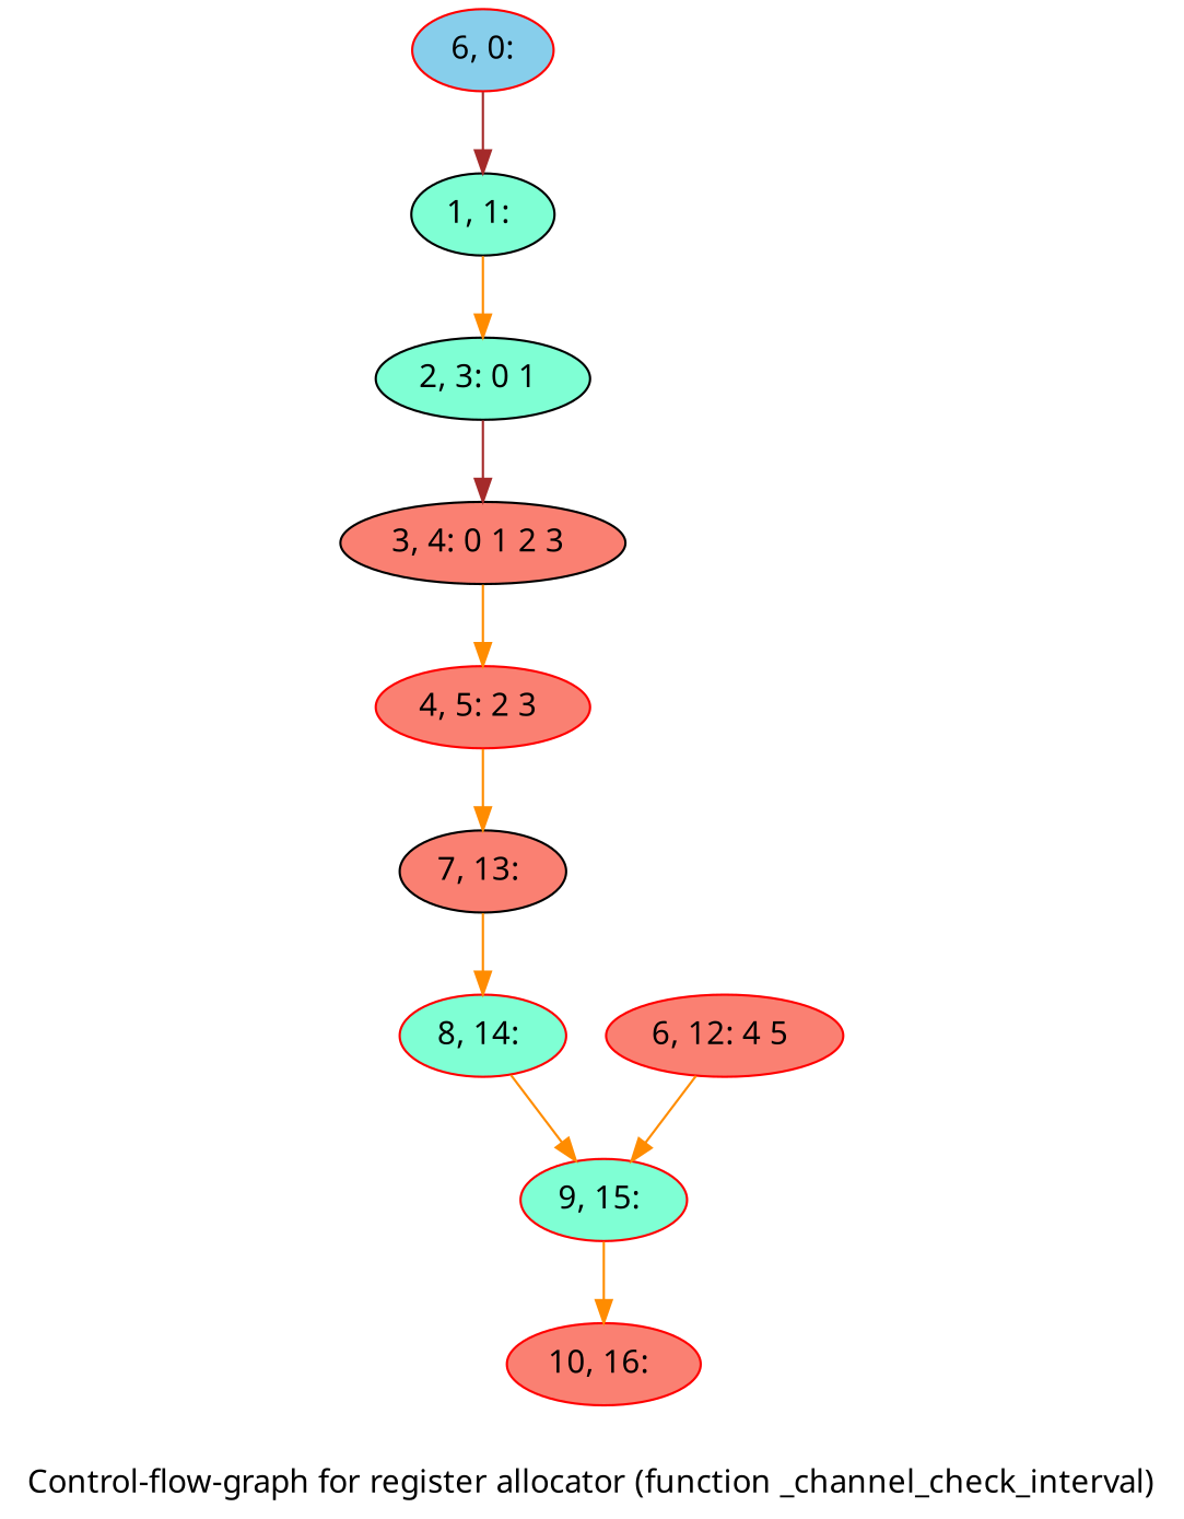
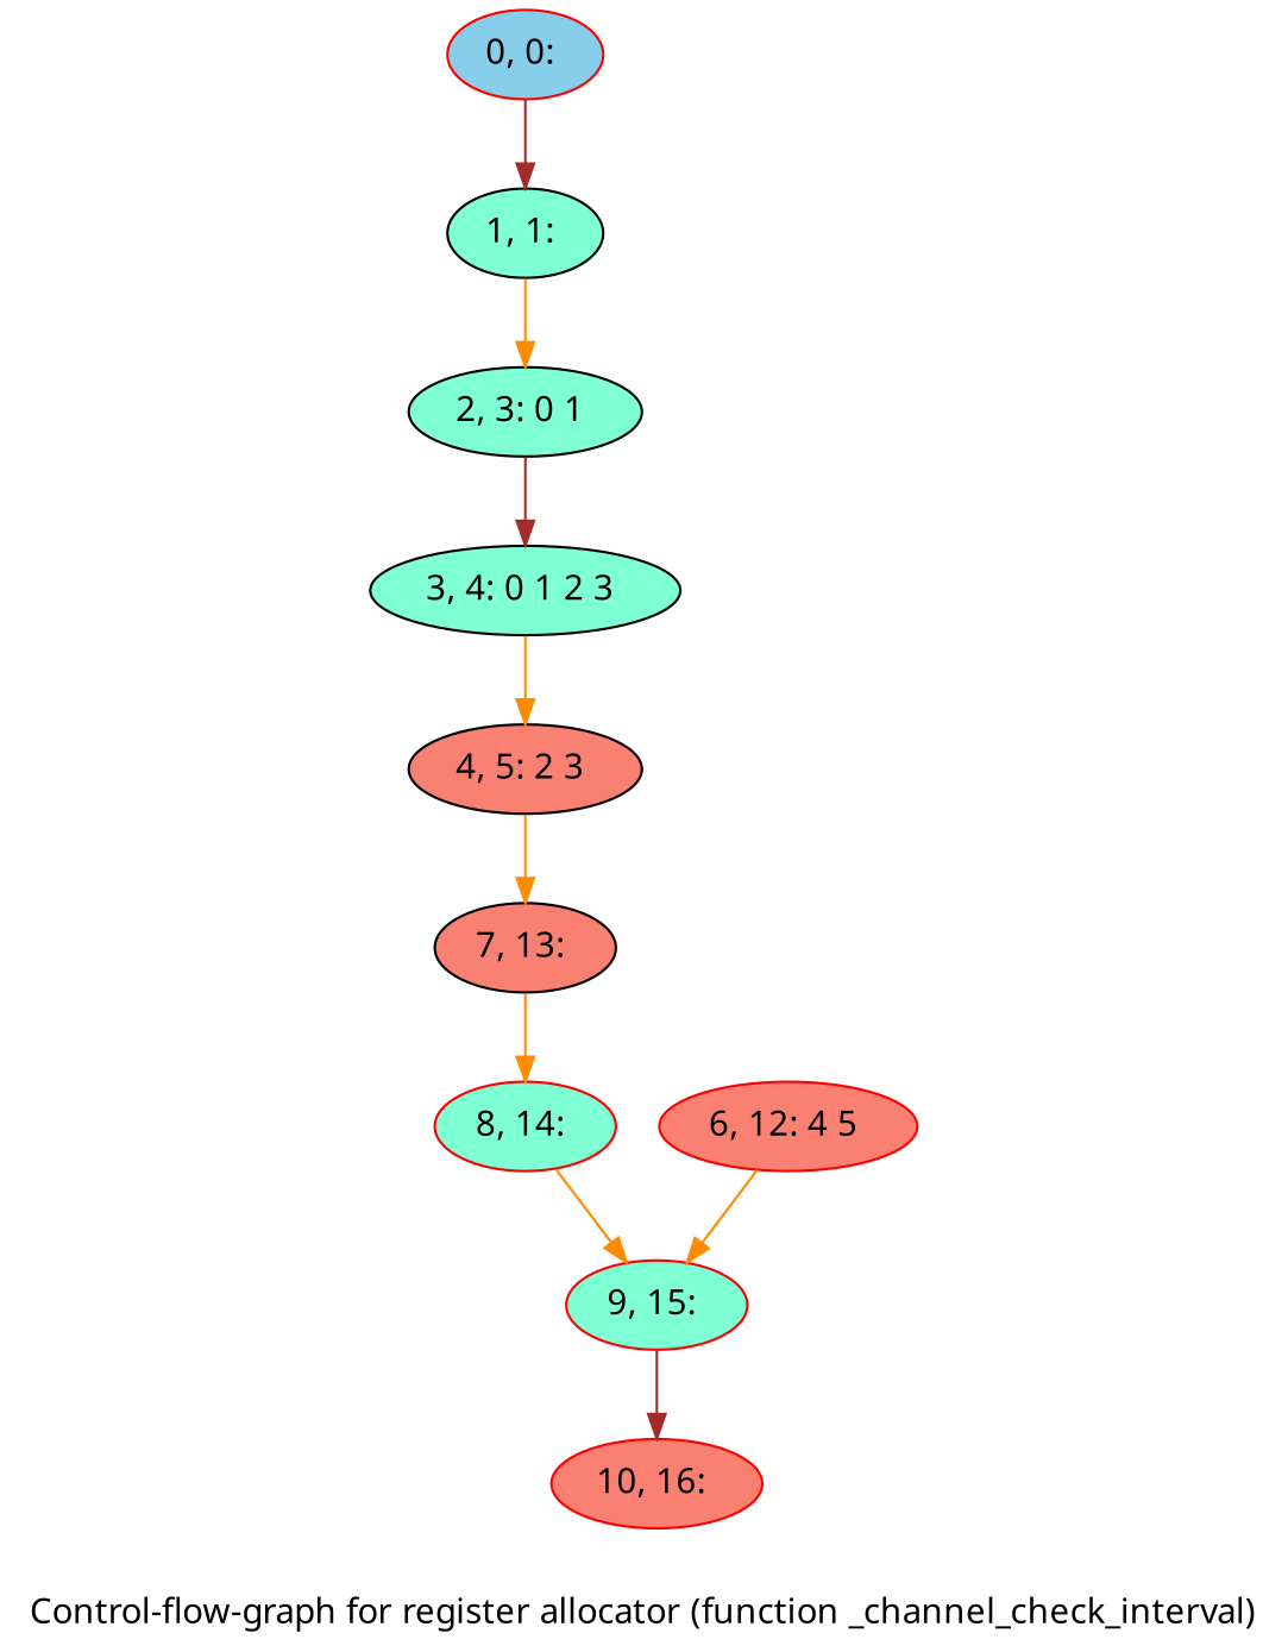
  digraph {
    fontname="Noto Sans"
    label="Control-flow-graph for register allocator (function _channel_check_interval)"
    node [color=red fillcolor=salmon fontname="Noto Sans" style=filled]
    edge [color=darkorange fontname="Noto Sans"]
-   n1 [fillcolor=skyblue label="6, 0:"]
+   n1 [fillcolor=skyblue label="0, 0: "]
    n2 [color=black fillcolor=aquamarine label="1, 1: "]
    n3 [color=black fillcolor=aquamarine label="2, 3: 0 1 "]
-   n4 [color=black label="3, 4: 0 1 2 3 "]
-   n5 [label="4, 5: 2 3 "]
+   n4 [color=black fillcolor=aquamarine label="3, 4: 0 1 2 3 "]
+   n5 [color=black label="4, 5: 2 3 "]
    n6 [color=black label="7, 13: "]
    n7 [fillcolor=aquamarine label="8, 14: "]
    n8 [label="6, 12: 4 5 "]
    n9 [fillcolor=aquamarine label="9, 15: "]
    n10 [label="10, 16: "]
    n1 -> n2 [color=brown]
    n2 -> n3
    n3 -> n4 [color=brown]
    n4 -> n5
    n5 -> n6
    n6 -> n7
    n7 -> n9
    n8 -> n9
-   n9 -> n10
+   n9 -> n10 [color=brown]
  }
